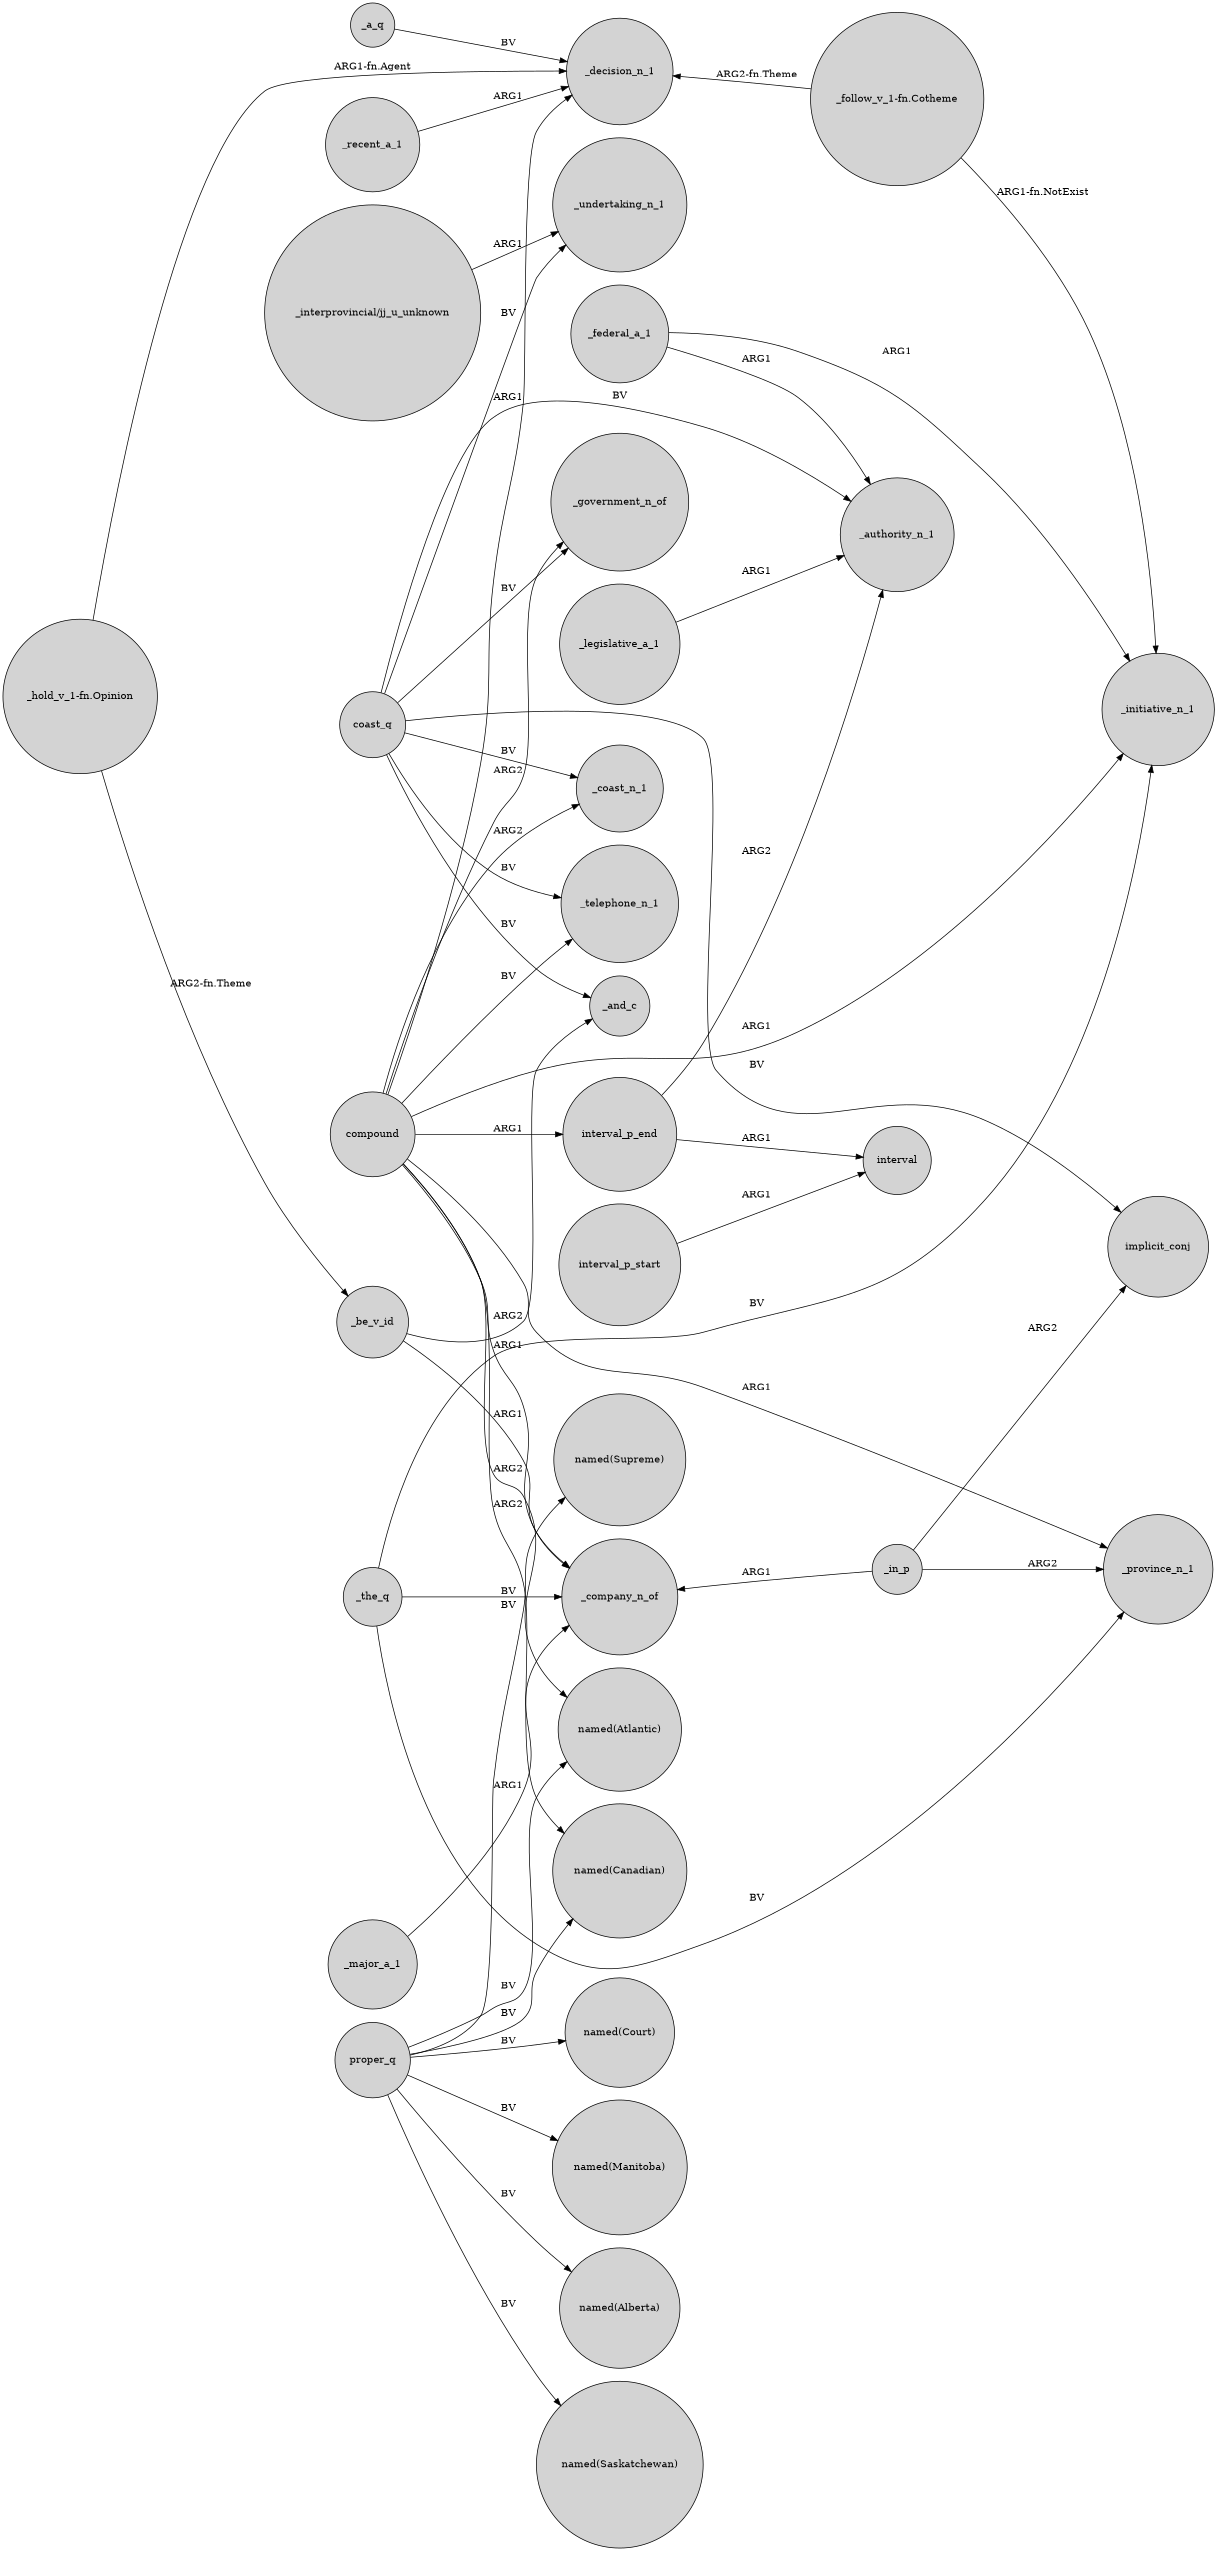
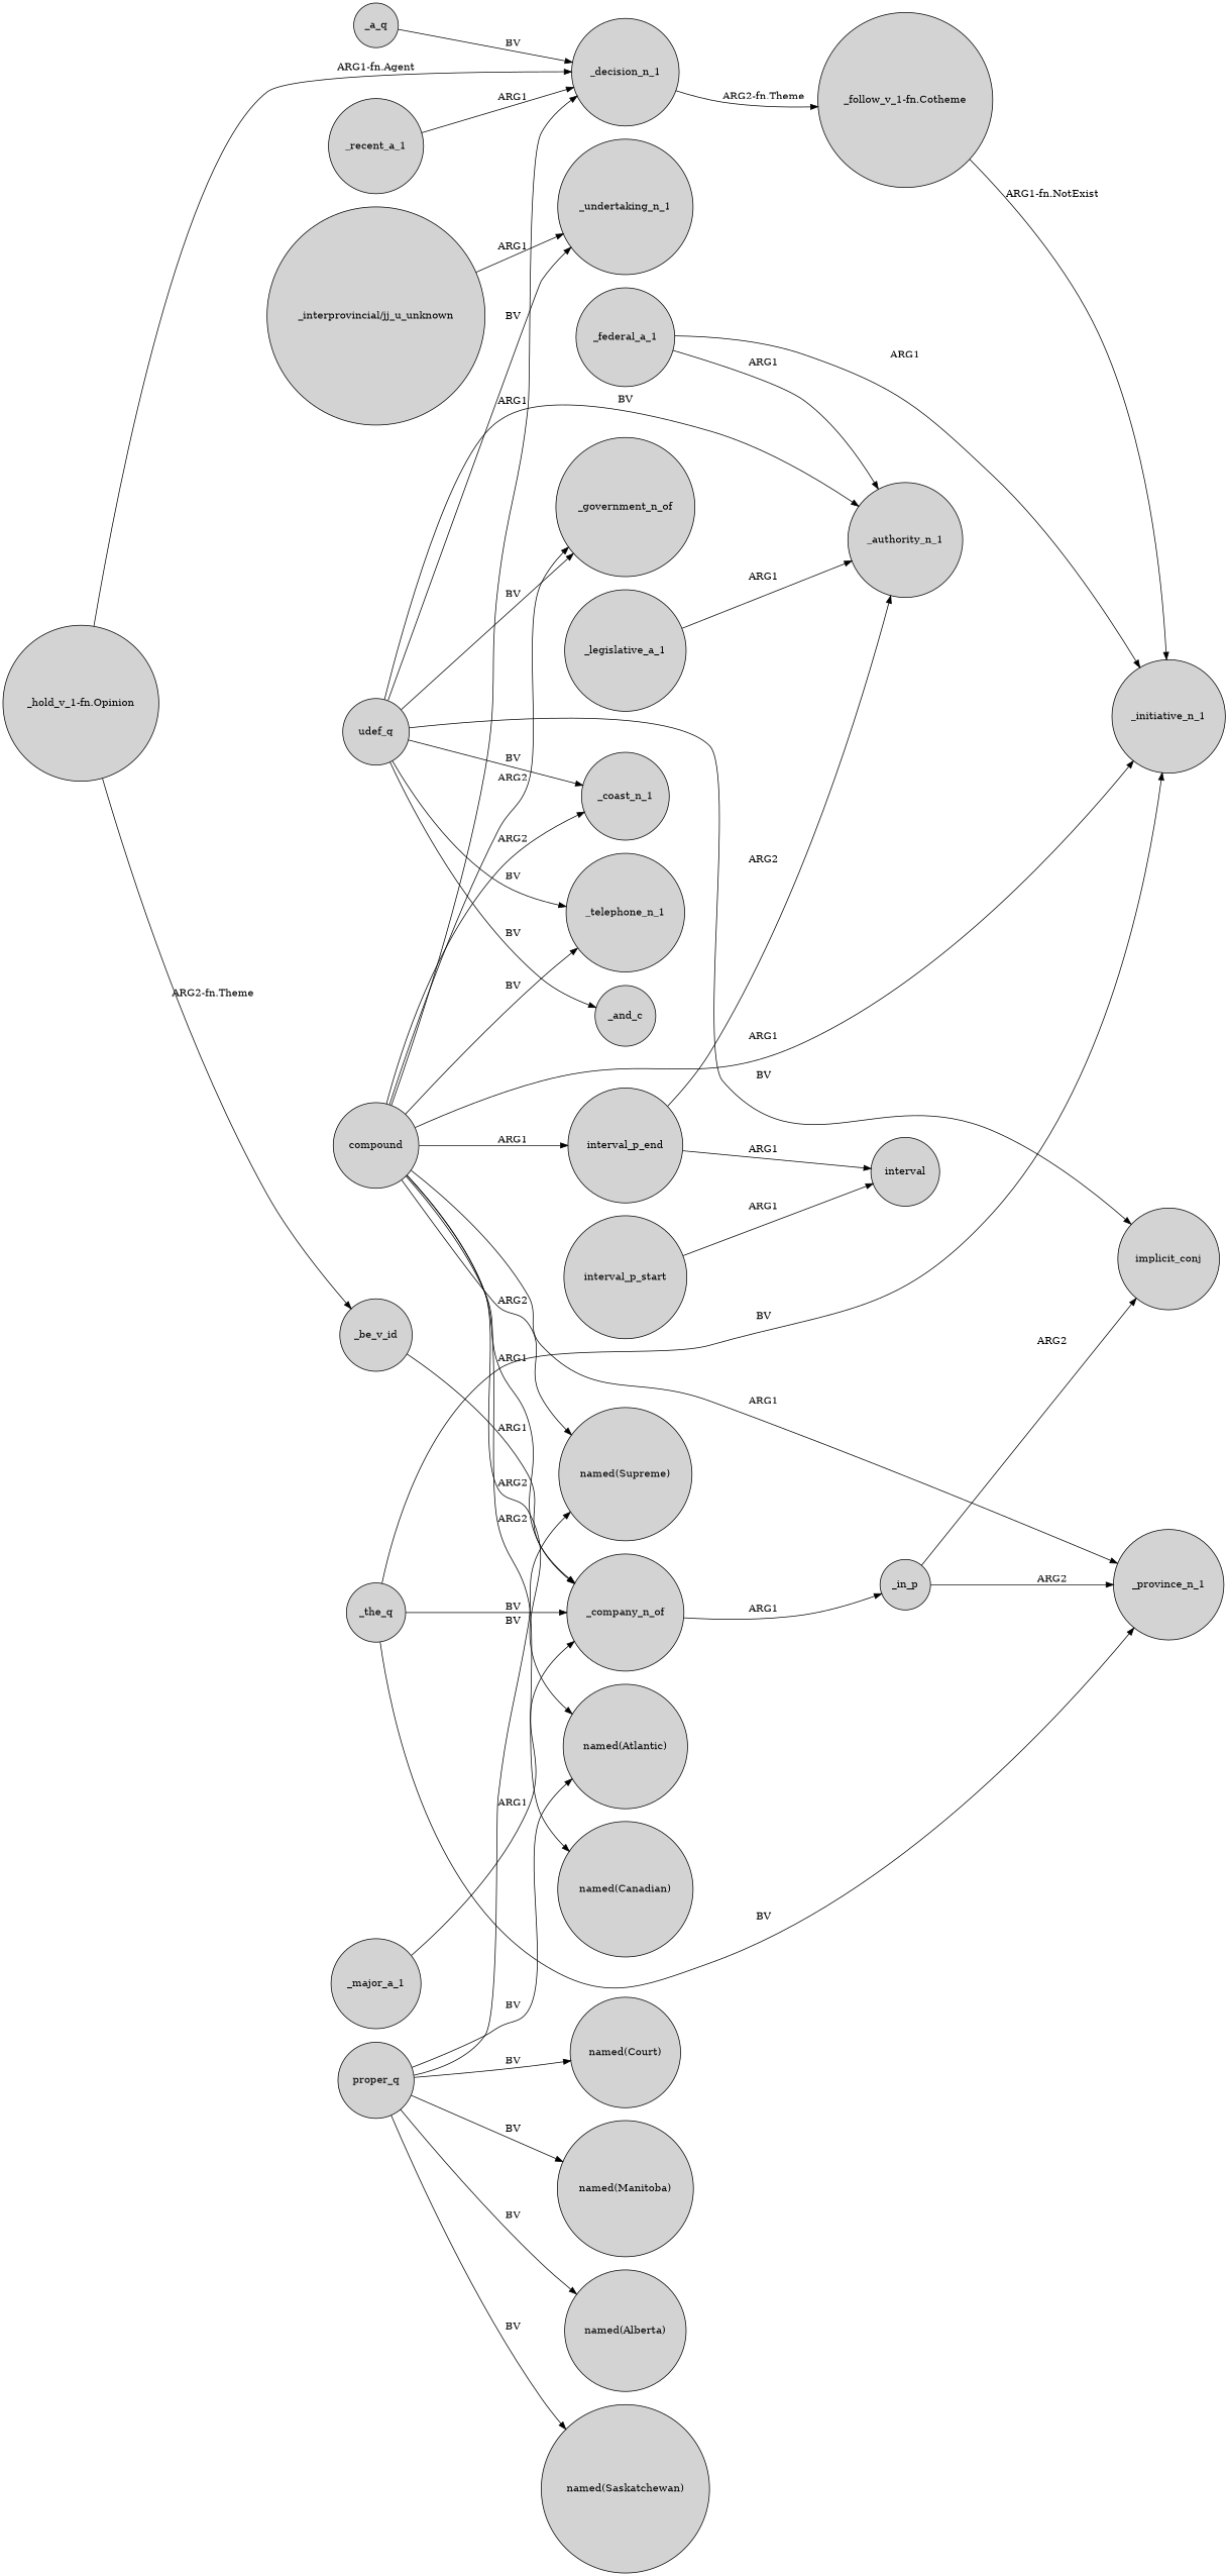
  digraph {
    rankdir=LR
    node [shape=circle style=filled]
    compound
    _decision_n_1
    _province_n_1
    _telephone_n_1
    _government_n_of
    "named(Canadian)"
    _coast_n_1
    "named(Atlantic)"
    _company_n_of
    _initiative_n_1
    "named(Supreme)"
    interval_p_end
    _in_p
    implicit_conj
    proper_q
    "named(Court)"
    "named(Manitoba)"
    "named(Alberta)"
    "named(Saskatchewan)"
-   udef_q [label=coast_q]
+   udef_q
    _undertaking_n_1
    _authority_n_1
    _and_c
    _federal_a_1
    "_interprovincial/jj_u_unknown"
    "_hold_v_1-fn.Opinion"
    _be_v_id
    "_follow_v_1-fn.Cotheme"
    _the_q
    interval_p_start
    interval
    _recent_a_1
    _a_q
    _legislative_a_1
    _major_a_1
    compound -> _decision_n_1 [label=ARG1]
    compound -> _province_n_1 [label=ARG1]
    compound -> _telephone_n_1 [label=BV]
    compound -> _government_n_of [label=ARG2]
    compound -> "named(Canadian)" [label=ARG2]
    compound -> _coast_n_1 [label=ARG2]
    compound -> "named(Atlantic)" [label=ARG2]
    compound -> _company_n_of [label=ARG1]
    compound -> _initiative_n_1 [label=ARG1]
+   compound -> "named(Supreme)" [label=ARG2]
    compound -> interval_p_end [label=ARG1]
    interval_p_end -> _authority_n_1 [label=ARG2]
    interval_p_end -> interval [label=ARG1]
    _in_p -> _province_n_1 [label=ARG2]
-   _in_p -> _company_n_of [label=ARG1]
+   _company_n_of -> _in_p [label=ARG1]
    _in_p -> implicit_conj [label=ARG2]
-   proper_q -> "named(Canadian)" [label=BV]
    proper_q -> "named(Atlantic)" [label=BV]
    proper_q -> "named(Supreme)" [label=BV]
    proper_q -> "named(Court)" [label=BV]
    proper_q -> "named(Manitoba)" [label=BV]
    proper_q -> "named(Alberta)" [label=BV]
    proper_q -> "named(Saskatchewan)" [label=BV]
    udef_q -> _telephone_n_1 [label=BV]
    udef_q -> _government_n_of [label=BV]
    udef_q -> _coast_n_1 [label=BV]
    udef_q -> implicit_conj [label=BV]
    udef_q -> _undertaking_n_1 [label=BV]
    udef_q -> _authority_n_1 [label=BV]
    udef_q -> _and_c [label=BV]
    _federal_a_1 -> _initiative_n_1 [label=ARG1]
    _federal_a_1 -> _authority_n_1 [label=ARG1]
    "_interprovincial/jj_u_unknown" -> _undertaking_n_1 [label=ARG1]
    "_hold_v_1-fn.Opinion" -> _decision_n_1 [label="ARG1-fn.Agent"]
    "_hold_v_1-fn.Opinion" -> _be_v_id [label="ARG2-fn.Theme"]
    _be_v_id -> _company_n_of [label=ARG1]
-   _be_v_id -> _and_c [label=ARG2]
-   "_follow_v_1-fn.Cotheme" -> _decision_n_1 [label="ARG2-fn.Theme"]
+   _decision_n_1 -> "_follow_v_1-fn.Cotheme" [label="ARG2-fn.Theme"]
    "_follow_v_1-fn.Cotheme" -> _initiative_n_1 [label="ARG1-fn.NotExist"]
    _the_q -> _province_n_1 [label=BV]
    _the_q -> _company_n_of [label=BV]
    _the_q -> _initiative_n_1 [label=BV]
    interval_p_start -> interval [label=ARG1]
    _recent_a_1 -> _decision_n_1 [label=ARG1]
    _a_q -> _decision_n_1 [label=BV]
    _legislative_a_1 -> _authority_n_1 [label=ARG1]
    _major_a_1 -> _company_n_of [label=ARG1]
  }
